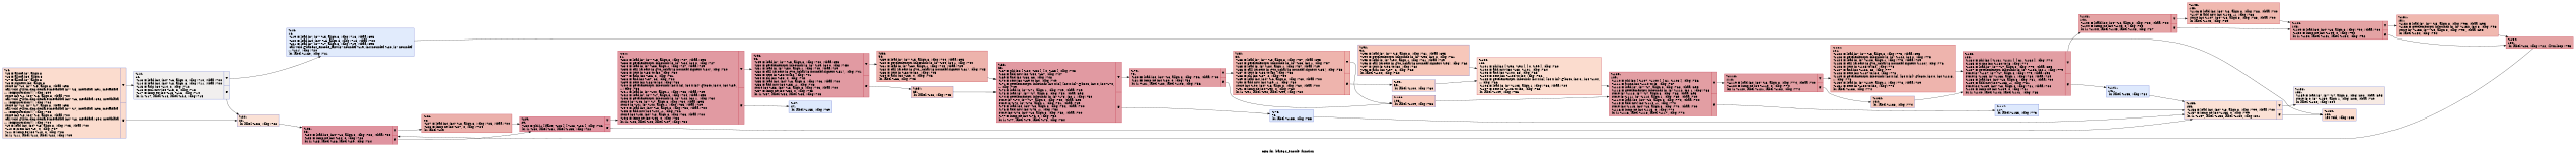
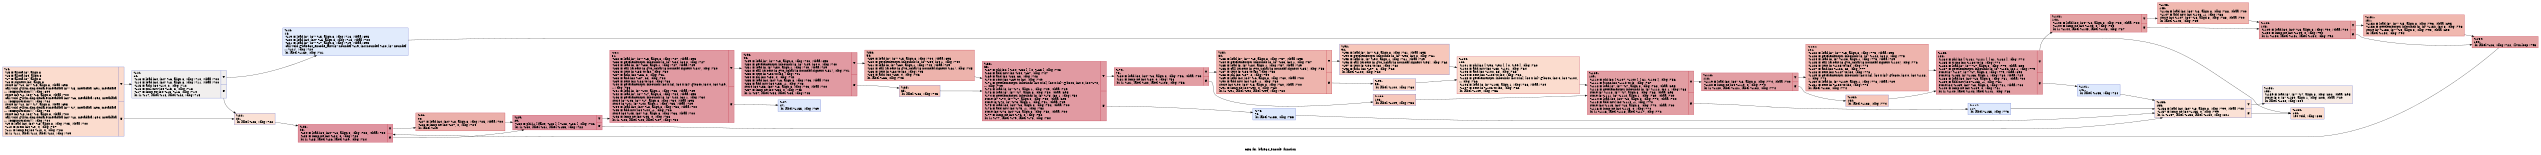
  digraph {
    label="CFG for 'base64_encode' function"
    rankdir=LR
    node [color="#b70d28ff" fillcolor="#b5cdfa70" shape=record style=filled]
    n1 [color="#3d50c3ff" fillcolor="#f7af9170" label="{%4:\l  %5 = alloca i8*, align 8\l  %6 = alloca i64, align 8\l  %7 = alloca i8*, align 8\l  %8 = signext i64, align 8\l  store i8* %0, i8** %5, align 8, !tbaa !695\l  call void @llvm.dbg.declare(metadata i8** %5, metadata !691, metadata\l... !DIExpression()), !dbg !699\l  store i64 %1, i64* %6, align 8, !tbaa !700\l  call void @llvm.dbg.declare(metadata i64* %6, metadata !692, metadata\l... !DIExpression()), !dbg !702\l  store i8* %2, i8** %7, align 8, !tbaa !695\l  call void @llvm.dbg.declare(metadata i8** %7, metadata !693, metadata\l... !DIExpression()), !dbg !703\l  store i64 %3, i64* %8, align 8, !tbaa !700\l  call void @llvm.dbg.declare(metadata i64* %8, metadata !694, metadata\l... !DIExpression()), !dbg !704\l  %9 = load i64, i64* %8, align 8, !dbg !705, !tbaa !700\l  %10 = srem i64 %9, 4, !dbg !707\l  %11 = icmp eq i64 %10, 0, !dbg !708\l  br i1 %11, label %12, label %22, !dbg !709\l|{<s0>T|<s1>F}}"]
    n2 [color="#3d50c3ff" fillcolor="#e0dbd870" label="{%12:\l12:                                               \l  %13 = load i64, i64* %6, align 8, !dbg !710, !tbaa !700\l  %14 = load i64, i64* %8, align 8, !dbg !711, !tbaa !700\l  %15 = ashr i64 %14, 2, !dbg !712\l  %16 = mul nsw i64 %15, 3, !dbg !713\l  %17 = icmp eq i64 %13, %16, !dbg !714\l  br i1 %17, label %18, label %22, !dbg !715\l|{<s0>T|<s1>F}}"]
    n3 [color="#3d50c3ff" fillcolor="#f7bca170" label="{%22:\l22:                                               \l  br label %23, !dbg !722\l}"]
    n4 [color="#3d50c3ff" fillcolor="#bbd1f870" label="{%18:\l18:                                               \l  %19 = load i8*, i8** %5, align 8, !dbg !716, !tbaa !695\l  %20 = load i64, i64* %6, align 8, !dbg !718, !tbaa !700\l  %21 = load i8*, i8** %7, align 8, !dbg !719, !tbaa !695\l  call void @base64_encode_fast(i8* noundef %19, i64 noundef %20, i8* noundef\l... %21), !dbg !720\l  br label %160, !dbg !721\l}"]
    n5 [fillcolor="#b70d2870" label="{%23:\l23:                                               \l  %24 = load i64, i64* %6, align 8, !dbg !723, !tbaa !700\l  %25 = icmp ne i64 %24, 0, !dbg !723\l  br i1 %25, label %26, label %29, !dbg !724\l|{<s0>T|<s1>F}}"]
    n6 [color="#3d50c3ff" fillcolor="#f7af9170" label="{%160:\l160:                                              \l  ret void, !dbg !805\l}"]
    n7 [fillcolor="#d24b4070" label="{%26:\l26:                                               \l  %27 = load i64, i64* %8, align 8, !dbg !725, !tbaa !700\l  %28 = icmp ne i64 %27, 0, !dbg !724\l  br label %29\l}"]
    n8 [fillcolor="#b70d2870" label="{%29:\l29:                                               \l  %30 = phi i1 [ false, %23 ], [ %28, %26 ], !dbg !726\l  br i1 %30, label %31, label %155, !dbg !722\l|{<s0>T|<s1>F}}"]
    n9 [fillcolor="#bb1b2c70" label="{%31:\l31:                                               \l  %32 = load i8*, i8** %5, align 8, !dbg !727, !tbaa !695\l  %33 = getelementptr inbounds i8, i8* %32, i64 0, !dbg !727\l  %34 = load i8, i8* %33, align 1, !dbg !727, !tbaa !729\l  %35 = call zeroext i8 @to_uchar(i8 noundef signext %34), !dbg !730\l  %36 = zext i8 %35 to i32, !dbg !730\l  %37 = ashr i32 %36, 2, !dbg !731\l  %38 = and i32 %37, 63, !dbg !732\l  %39 = sext i32 %38 to i64, !dbg !733\l  %40 = getelementptr inbounds [64 x i8], [64 x i8]* @b64c, i64 0, i64 %39,\l... !dbg !733\l  %41 = load i8, i8* %40, align 1, !dbg !733, !tbaa !729\l  %42 = load i8*, i8** %7, align 8, !dbg !734, !tbaa !695\l  %43 = getelementptr inbounds i8, i8* %42, i32 1, !dbg !734\l  store i8* %43, i8** %7, align 8, !dbg !734, !tbaa !695\l  store i8 %41, i8* %42, align 1, !dbg !735, !tbaa !729\l  %44 = load i64, i64* %8, align 8, !dbg !736, !tbaa !700\l  %45 = add nsw i64 %44, -1, !dbg !736\l  store i64 %45, i64* %8, align 8, !dbg !736, !tbaa !700\l  %46 = icmp ne i64 %45, 0, !dbg !736\l  br i1 %46, label %48, label %47, !dbg !738\l|{<s0>T|<s1>F}}"]
    n10 [color="#3d50c3ff" fillcolor="#f7bca170" label="{%155:\l155:                                              \l  %156 = load i64, i64* %8, align 8, !dbg !799, !tbaa !700\l  %157 = icmp ne i64 %156, 0, !dbg !799\l  br i1 %157, label %158, label %160, !dbg !801\l|{<s0>T|<s1>F}}"]
    n11 [fillcolor="#bb1b2c70" label="{%48:\l48:                                               \l  %49 = load i8*, i8** %5, align 8, !dbg !740, !tbaa !695\l  %50 = getelementptr inbounds i8, i8* %49, i64 0, !dbg !740\l  %51 = load i8, i8* %50, align 1, !dbg !740, !tbaa !729\l  %52 = call zeroext i8 @to_uchar(i8 noundef signext %51), !dbg !741\l  %53 = zext i8 %52 to i32, !dbg !741\l  %54 = shl i32 %53, 4, !dbg !742\l  %55 = load i64, i64* %6, align 8, !dbg !743, !tbaa !700\l  %56 = add nsw i64 %55, -1, !dbg !743\l  store i64 %56, i64* %6, align 8, !dbg !743, !tbaa !700\l  %57 = icmp ne i64 %56, 0, !dbg !743\l  br i1 %57, label %58, label %65, !dbg !743\l|{<s0>T|<s1>F}}"]
    n12 [color="#3d50c3ff" label="{%47:\l47:                                               \l  br label %155, !dbg !739\l}"]
    n13 [color="#3d50c3ff" fillcolor="#eed0c070" label="{%158:\l158:                                              \l  %159 = load i8*, i8** %7, align 8, !dbg !802, !tbaa !695\l  store i8 0, i8* %159, align 1, !dbg !803, !tbaa !729\l  br label %160, !dbg !804\l}"]
    n14 [fillcolor="#d6524470" label="{%58:\l58:                                               \l  %59 = load i8*, i8** %5, align 8, !dbg !744, !tbaa !695\l  %60 = getelementptr inbounds i8, i8* %59, i64 1, !dbg !744\l  %61 = load i8, i8* %60, align 1, !dbg !744, !tbaa !729\l  %62 = call zeroext i8 @to_uchar(i8 noundef signext %61), !dbg !745\l  %63 = zext i8 %62 to i32, !dbg !745\l  %64 = ashr i32 %63, 4, !dbg !746\l  br label %66, !dbg !743\l}"]
    n15 [color="#3d50c3ff" fillcolor="#ec7f6370" label="{%65:\l65:                                               \l  br label %66, !dbg !743\l}"]
    n16 [fillcolor="#bb1b2c70" label="{%66:\l66:                                               \l  %67 = phi i32 [ %64, %58 ], [ 0, %65 ], !dbg !743\l  %68 = add nsw i32 %54, %67, !dbg !747\l  %69 = and i32 %68, 63, !dbg !748\l  %70 = sext i32 %69 to i64, !dbg !749\l  %71 = getelementptr inbounds [64 x i8], [64 x i8]* @b64c, i64 0, i64 %70,\l... !dbg !749\l  %72 = load i8, i8* %71, align 1, !dbg !749, !tbaa !729\l  %73 = load i8*, i8** %7, align 8, !dbg !750, !tbaa !695\l  %74 = getelementptr inbounds i8, i8* %73, i32 1, !dbg !750\l  store i8* %74, i8** %7, align 8, !dbg !750, !tbaa !695\l  store i8 %72, i8* %73, align 1, !dbg !751, !tbaa !729\l  %75 = load i64, i64* %8, align 8, !dbg !752, !tbaa !700\l  %76 = add nsw i64 %75, -1, !dbg !752\l  store i64 %76, i64* %8, align 8, !dbg !752, !tbaa !700\l  %77 = icmp ne i64 %76, 0, !dbg !752\l  br i1 %77, label %79, label %78, !dbg !754\l|{<s0>T|<s1>F}}"]
    n17 [fillcolor="#be242e70" label="{%79:\l79:                                               \l  %80 = load i64, i64* %6, align 8, !dbg !756, !tbaa !700\l  %81 = icmp ne i64 %80, 0, !dbg !756\l  br i1 %81, label %82, label %108, !dbg !756\l|{<s0>T|<s1>F}}"]
    n18 [color="#3d50c3ff" label="{%78:\l78:                                               \l  br label %155, !dbg !755\l}"]
    n19 [fillcolor="#d8564670" label="{%82:\l82:                                               \l  %83 = load i8*, i8** %5, align 8, !dbg !757, !tbaa !695\l  %84 = getelementptr inbounds i8, i8* %83, i64 1, !dbg !757\l  %85 = load i8, i8* %84, align 1, !dbg !757, !tbaa !729\l  %86 = call zeroext i8 @to_uchar(i8 noundef signext %85), !dbg !758\l  %87 = zext i8 %86 to i32, !dbg !758\l  %88 = shl i32 %87, 2, !dbg !759\l  %89 = load i64, i64* %6, align 8, !dbg !760, !tbaa !700\l  %90 = add nsw i64 %89, -1, !dbg !760\l  store i64 %90, i64* %6, align 8, !dbg !760, !tbaa !700\l  %91 = icmp ne i64 %90, 0, !dbg !760\l  br i1 %91, label %92, label %99, !dbg !760\l|{<s0>T|<s1>F}}"]
    n20 [color="#3d50c3ff" fillcolor="#ed836670" label="{%108:\l108:                                              \l  br label %109, !dbg !756\l}"]
    n21 [color="#3d50c3ff" fillcolor="#ec7f6370" label="{%92:\l92:                                               \l  %93 = load i8*, i8** %5, align 8, !dbg !761, !tbaa !695\l  %94 = getelementptr inbounds i8, i8* %93, i64 2, !dbg !761\l  %95 = load i8, i8* %94, align 1, !dbg !761, !tbaa !729\l  %96 = call zeroext i8 @to_uchar(i8 noundef signext %95), !dbg !762\l  %97 = zext i8 %96 to i32, !dbg !762\l  %98 = ashr i32 %97, 6, !dbg !763\l  br label %100, !dbg !760\l}"]
    n22 [color="#3d50c3ff" fillcolor="#f6a38570" label="{%99:\l99:                                               \l  br label %100, !dbg !760\l}"]
    n23 [fillcolor="#be242e70" label="{%109:\l109:                                              \l  %110 = phi i32 [ %107, %100 ], [ 61, %108 ], !dbg !756\l  %111 = trunc i32 %110 to i8, !dbg !767\l  %112 = load i8*, i8** %7, align 8, !dbg !768, !tbaa !695\l  %113 = getelementptr inbounds i8, i8* %112, i32 1, !dbg !768\l  store i8* %113, i8** %7, align 8, !dbg !768, !tbaa !695\l  store i8 %111, i8* %112, align 1, !dbg !769, !tbaa !729\l  %114 = load i64, i64* %8, align 8, !dbg !770, !tbaa !700\l  %115 = add nsw i64 %114, -1, !dbg !770\l  store i64 %115, i64* %8, align 8, !dbg !770, !tbaa !700\l  %116 = icmp ne i64 %115, 0, !dbg !770\l  br i1 %116, label %118, label %117, !dbg !772\l|{<s0>T|<s1>F}}"]
    n24 [fillcolor="#f7af9170" label="{%100:\l100:                                              \l  %101 = phi i32 [ %98, %92 ], [ 0, %99 ], !dbg !760\l  %102 = add nsw i32 %88, %101, !dbg !764\l  %103 = and i32 %102, 63, !dbg !765\l  %104 = sext i32 %103 to i64, !dbg !766\l  %105 = getelementptr inbounds [64 x i8], [64 x i8]* @b64c, i64 0, i64 %104,\l... !dbg !766\l  %106 = load i8, i8* %105, align 1, !dbg !766, !tbaa !729\l  %107 = sext i8 %106 to i32, !dbg !766\l  br label %109, !dbg !756\l}"]
    n25 [fillcolor="#be242e70" label="{%118:\l118:                                              \l  %119 = load i64, i64* %6, align 8, !dbg !774, !tbaa !700\l  %120 = icmp ne i64 %119, 0, !dbg !774\l  br i1 %120, label %121, label %132, !dbg !774\l|{<s0>T|<s1>F}}"]
    n26 [color="#3d50c3ff" label="{%117:\l117:                                              \l  br label %155, !dbg !773\l}"]
    n27 [fillcolor="#d8564670" label="{%121:\l121:                                              \l  %122 = load i8*, i8** %5, align 8, !dbg !775, !tbaa !695\l  %123 = getelementptr inbounds i8, i8* %122, i64 2, !dbg !775\l  %124 = load i8, i8* %123, align 1, !dbg !775, !tbaa !729\l  %125 = call zeroext i8 @to_uchar(i8 noundef signext %124), !dbg !776\l  %126 = zext i8 %125 to i32, !dbg !776\l  %127 = and i32 %126, 63, !dbg !777\l  %128 = sext i32 %127 to i64, !dbg !778\l  %129 = getelementptr inbounds [64 x i8], [64 x i8]* @b64c, i64 0, i64 %128,\l... !dbg !778\l  %130 = load i8, i8* %129, align 1, !dbg !778, !tbaa !729\l  %131 = sext i8 %130 to i32, !dbg !778\l  br label %133, !dbg !774\l}"]
    n28 [color="#3d50c3ff" fillcolor="#ed836670" label="{%132:\l132:                                              \l  br label %133, !dbg !774\l}"]
    n29 [fillcolor="#be242e70" label="{%133:\l133:                                              \l  %134 = phi i32 [ %131, %121 ], [ 61, %132 ], !dbg !774\l  %135 = trunc i32 %134 to i8, !dbg !774\l  %136 = load i8*, i8** %7, align 8, !dbg !779, !tbaa !695\l  %137 = getelementptr inbounds i8, i8* %136, i32 1, !dbg !779\l  store i8* %137, i8** %7, align 8, !dbg !779, !tbaa !695\l  store i8 %135, i8* %136, align 1, !dbg !780, !tbaa !729\l  %138 = load i64, i64* %8, align 8, !dbg !781, !tbaa !700\l  %139 = add nsw i64 %138, -1, !dbg !781\l  store i64 %139, i64* %8, align 8, !dbg !781, !tbaa !700\l  %140 = icmp ne i64 %139, 0, !dbg !781\l  br i1 %140, label %142, label %141, !dbg !783\l|{<s0>T|<s1>F}}"]
    n30 [fillcolor="#c32e3170" label="{%142:\l142:                                              \l  %143 = load i64, i64* %6, align 8, !dbg !785, !tbaa !700\l  %144 = icmp ne i64 %143, 0, !dbg !785\l  br i1 %144, label %145, label %148, !dbg !787\l|{<s0>T|<s1>F}}"]
    n31 [color="#3d50c3ff" label="{%141:\l141:                                              \l  br label %155, !dbg !784\l}"]
    n32 [fillcolor="#dc5d4a70" label="{%145:\l145:                                              \l  %146 = load i64, i64* %6, align 8, !dbg !788, !tbaa !700\l  %147 = add nsw i64 %146, -1, !dbg !788\l  store i64 %147, i64* %6, align 8, !dbg !788, !tbaa !700\l  br label %148, !dbg !789\l}"]
    n33 [fillcolor="#c32e3170" label="{%148:\l148:                                              \l  %149 = load i64, i64* %6, align 8, !dbg !790, !tbaa !700\l  %150 = icmp ne i64 %149, 0, !dbg !790\l  br i1 %150, label %151, label %154, !dbg !792\l|{<s0>T|<s1>F}}"]
    n34 [fillcolor="#dc5d4a70" label="{%151:\l151:                                              \l  %152 = load i8*, i8** %5, align 8, !dbg !793, !tbaa !695\l  %153 = getelementptr inbounds i8, i8* %152, i64 3, !dbg !793\l  store i8* %153, i8** %5, align 8, !dbg !793, !tbaa !695\l  br label %154, !dbg !794\l}"]
    n35 [fillcolor="#c32e3170" label="{%154:\l154:                                              \l  br label %23, !dbg !722, !llvm.loop !795\l}"]
    n1 -> n2 [tailport=s0]
    n1 -> n3 [tailport=s1]
    n2 -> n3 [tailport=s1]
    n2 -> n4 [tailport=s0]
    n3 -> n5
    n4 -> n6
    n5 -> n7 [tailport=s0]
    n5 -> n8 [tailport=s1]
    n7 -> n8
    n8 -> n9 [tailport=s0]
    n8 -> n10 [tailport=s1]
    n9 -> n11 [tailport=s0]
    n9 -> n12 [tailport=s1]
    n10 -> n6 [tailport=s1]
    n10 -> n13 [tailport=s0]
    n11 -> n14 [tailport=s0]
    n11 -> n15 [tailport=s1]
    n14 -> n16
    n15 -> n16
    n16 -> n17 [tailport=s0]
    n16 -> n18 [tailport=s1]
    n17 -> n19 [tailport=s0]
    n17 -> n20 [tailport=s1]
    n18 -> n10
-   n19 -> n20 [tailport=s0]
+   n19 -> n21 [tailport=s0]
    n19 -> n22 [tailport=s1]
    n20 -> n23
    n21 -> n24
    n22 -> n24
    n23 -> n25 [tailport=s0]
    n23 -> n26 [tailport=s1]
    n24 -> n23
    n25 -> n27 [tailport=s0]
    n25 -> n28 [tailport=s1]
    n26 -> n10
    n27 -> n29
    n28 -> n29
    n29 -> n30 [tailport=s0]
    n29 -> n31 [tailport=s1]
    n30 -> n32 [tailport=s0]
    n30 -> n33 [tailport=s1]
    n31 -> n10
    n32 -> n33
    n33 -> n34 [tailport=s0]
    n33 -> n35 [tailport=s1]
    n34 -> n35
    n35 -> n5
  }
